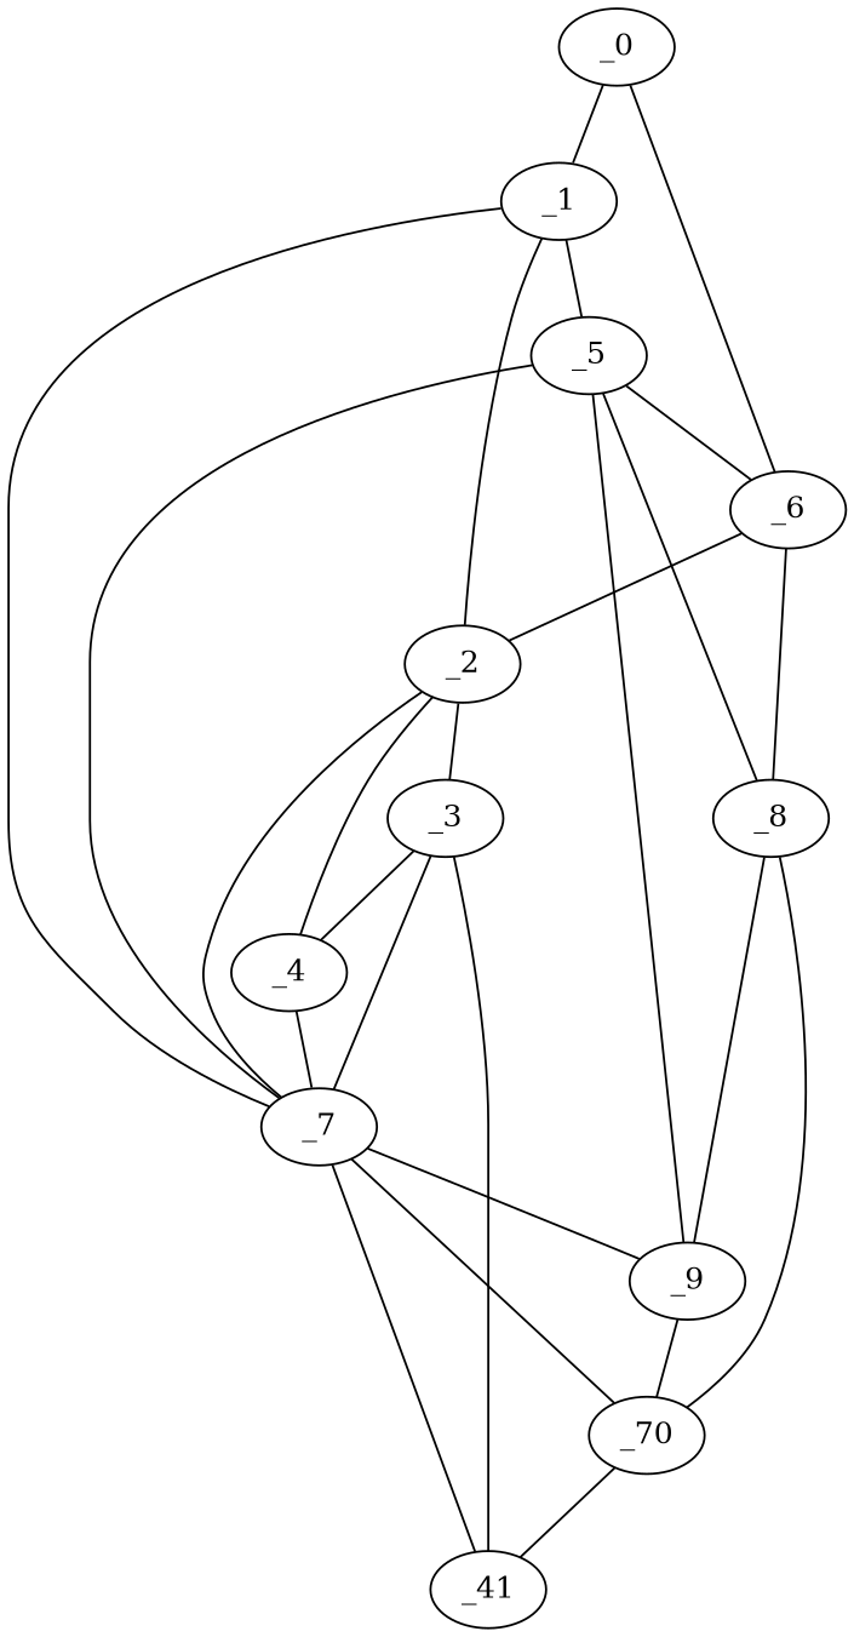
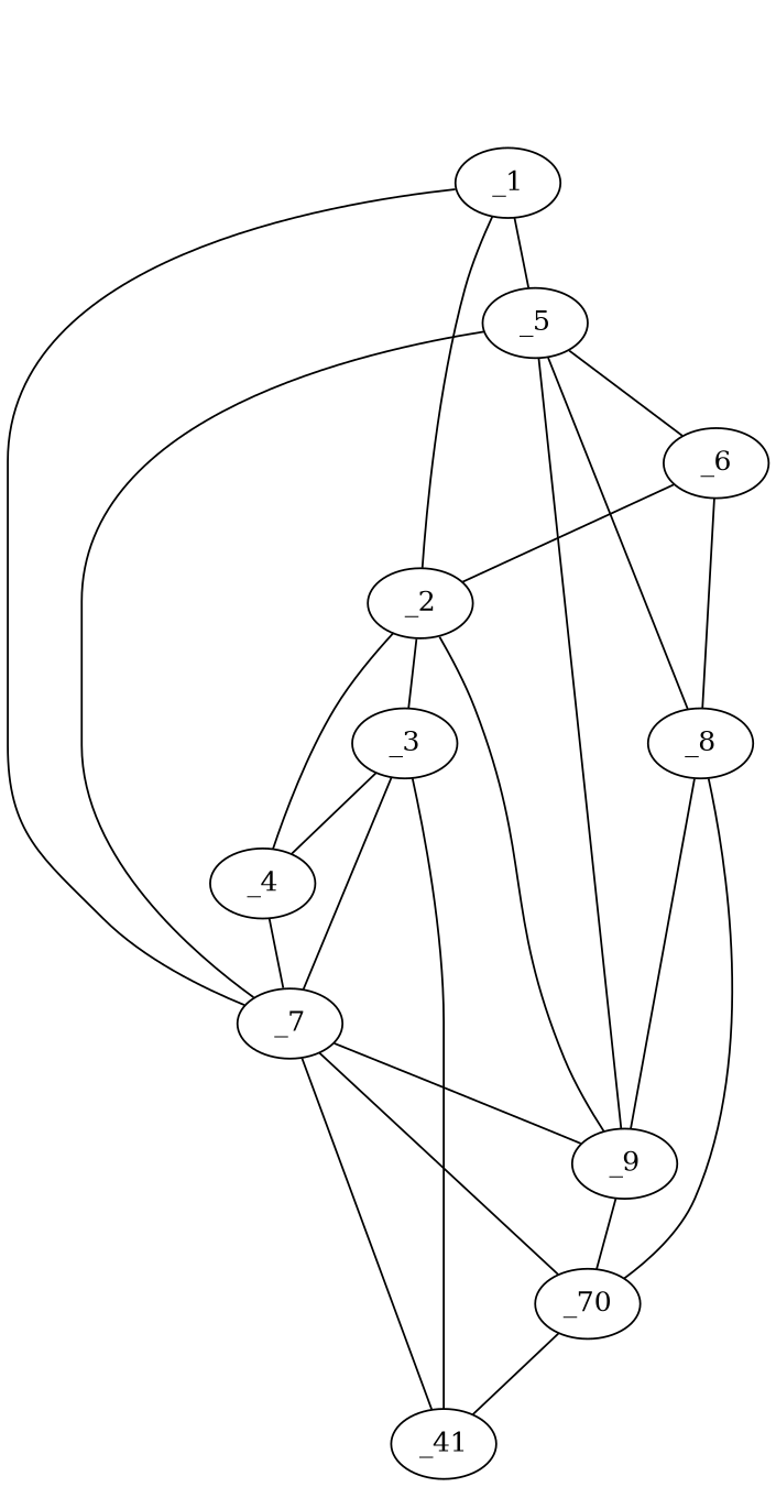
  graph {
    node [x=63]
    edge [valence=2]
-   _0 [x=20 y=38]
    _1 [x=28 y=49]
    _6 [y=7]
    _2 [x=30 y=84]
    _5 [x=52 y=35]
    _7 [y=82]
    _3 [x=39 y=125]
    _4 [x=40 y=99]
    _8 [x=101 y=6]
    _9 [x=103 y=75]
    n11 [label=_41 x=112 y=116]
    n12 [label=_70 x=110 y=89]
-   _0 -- _1
-   _0 -- _6 [valence=1]
    _1 -- _2
    _1 -- _5
    _1 -- _7
    _6 -- _2 [valence=1]
    _6 -- _8 [valence=1]
-   _2 -- _7
+   _2 -- _9
    _2 -- _3 [valence=1]
    _2 -- _4
    _5 -- _6
    _5 -- _7
    _5 -- _8
    _5 -- _9
    _7 -- _9 [valence=1]
    _7 -- n11 [valence=1]
    _7 -- n12 [valence=1]
    _3 -- _7
    _3 -- _4
    _3 -- n11 [valence=1]
    _4 -- _7 [valence=1]
    _8 -- _9 [valence=1]
    _8 -- n12 [valence=1]
    _9 -- n12
    n12 -- n11 [valence=1]
  }
